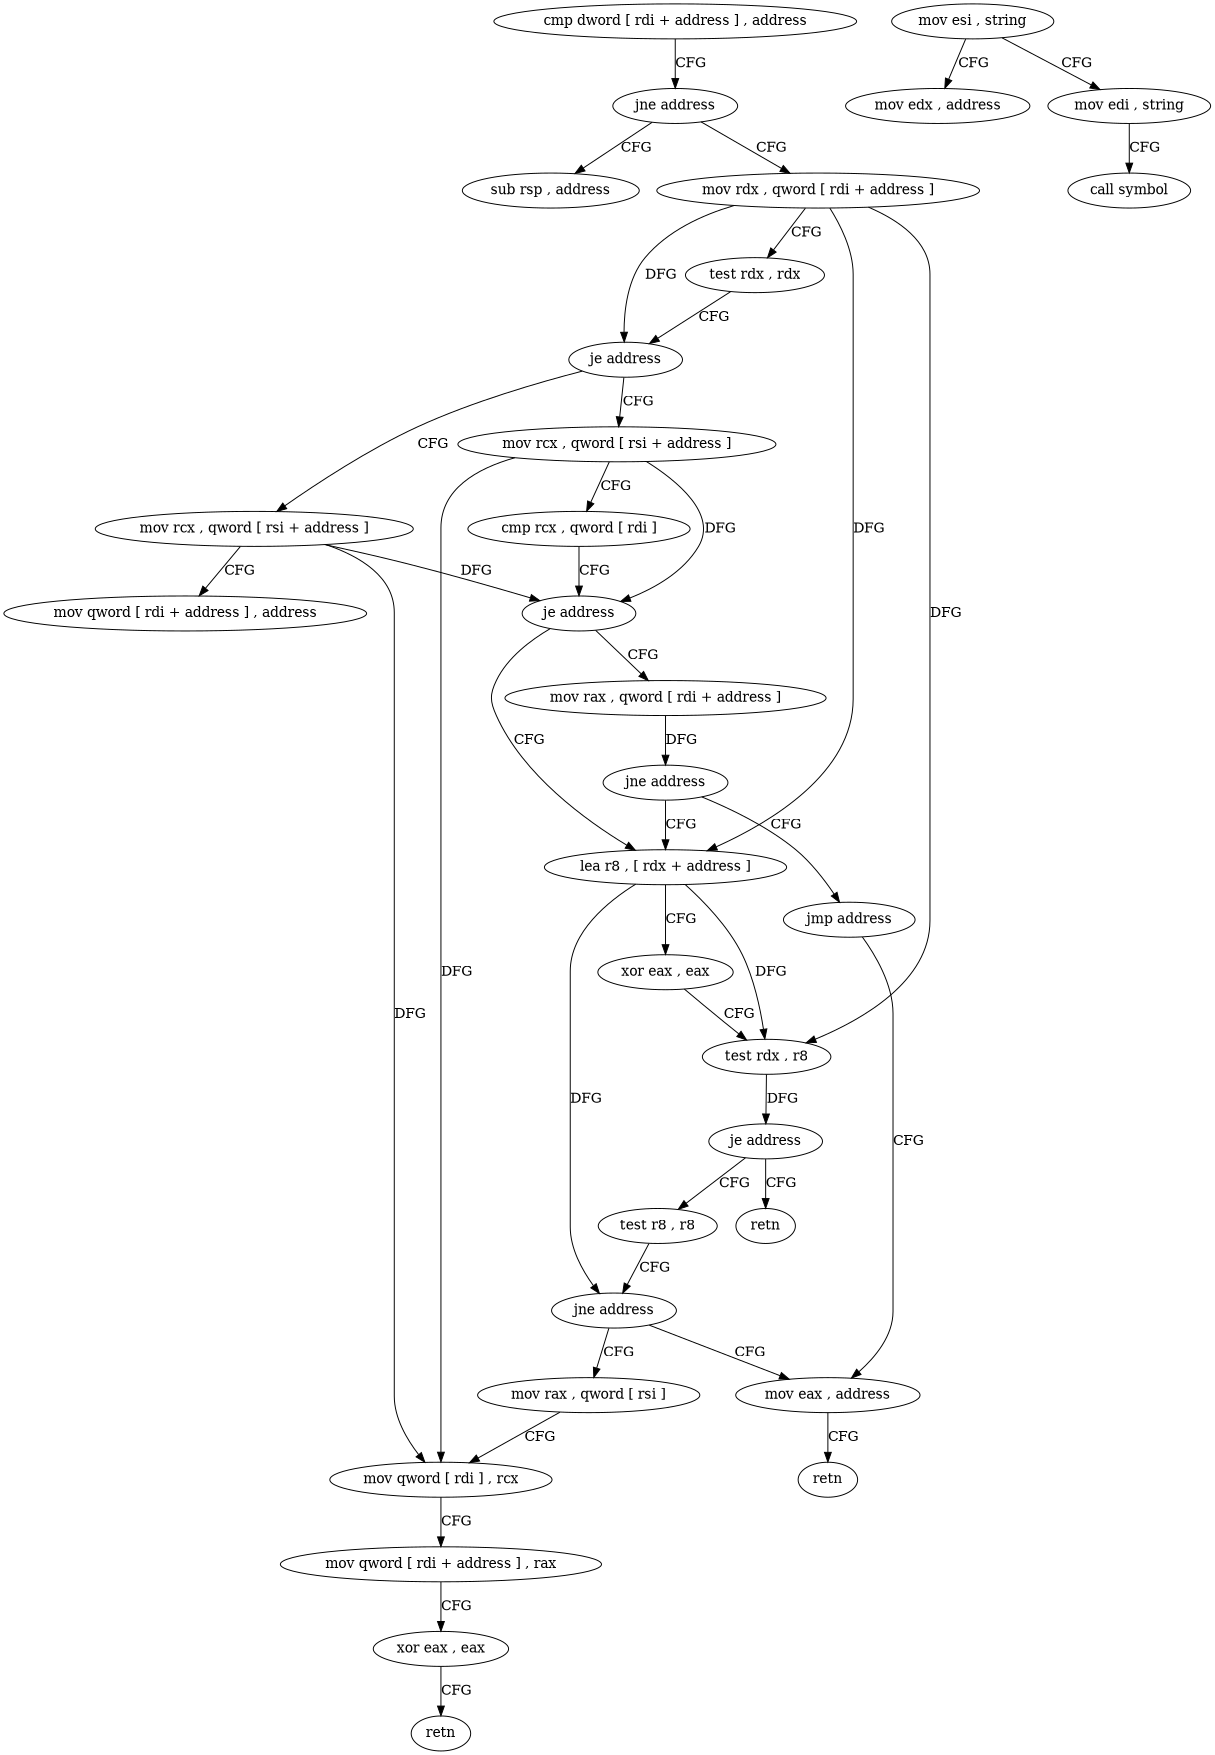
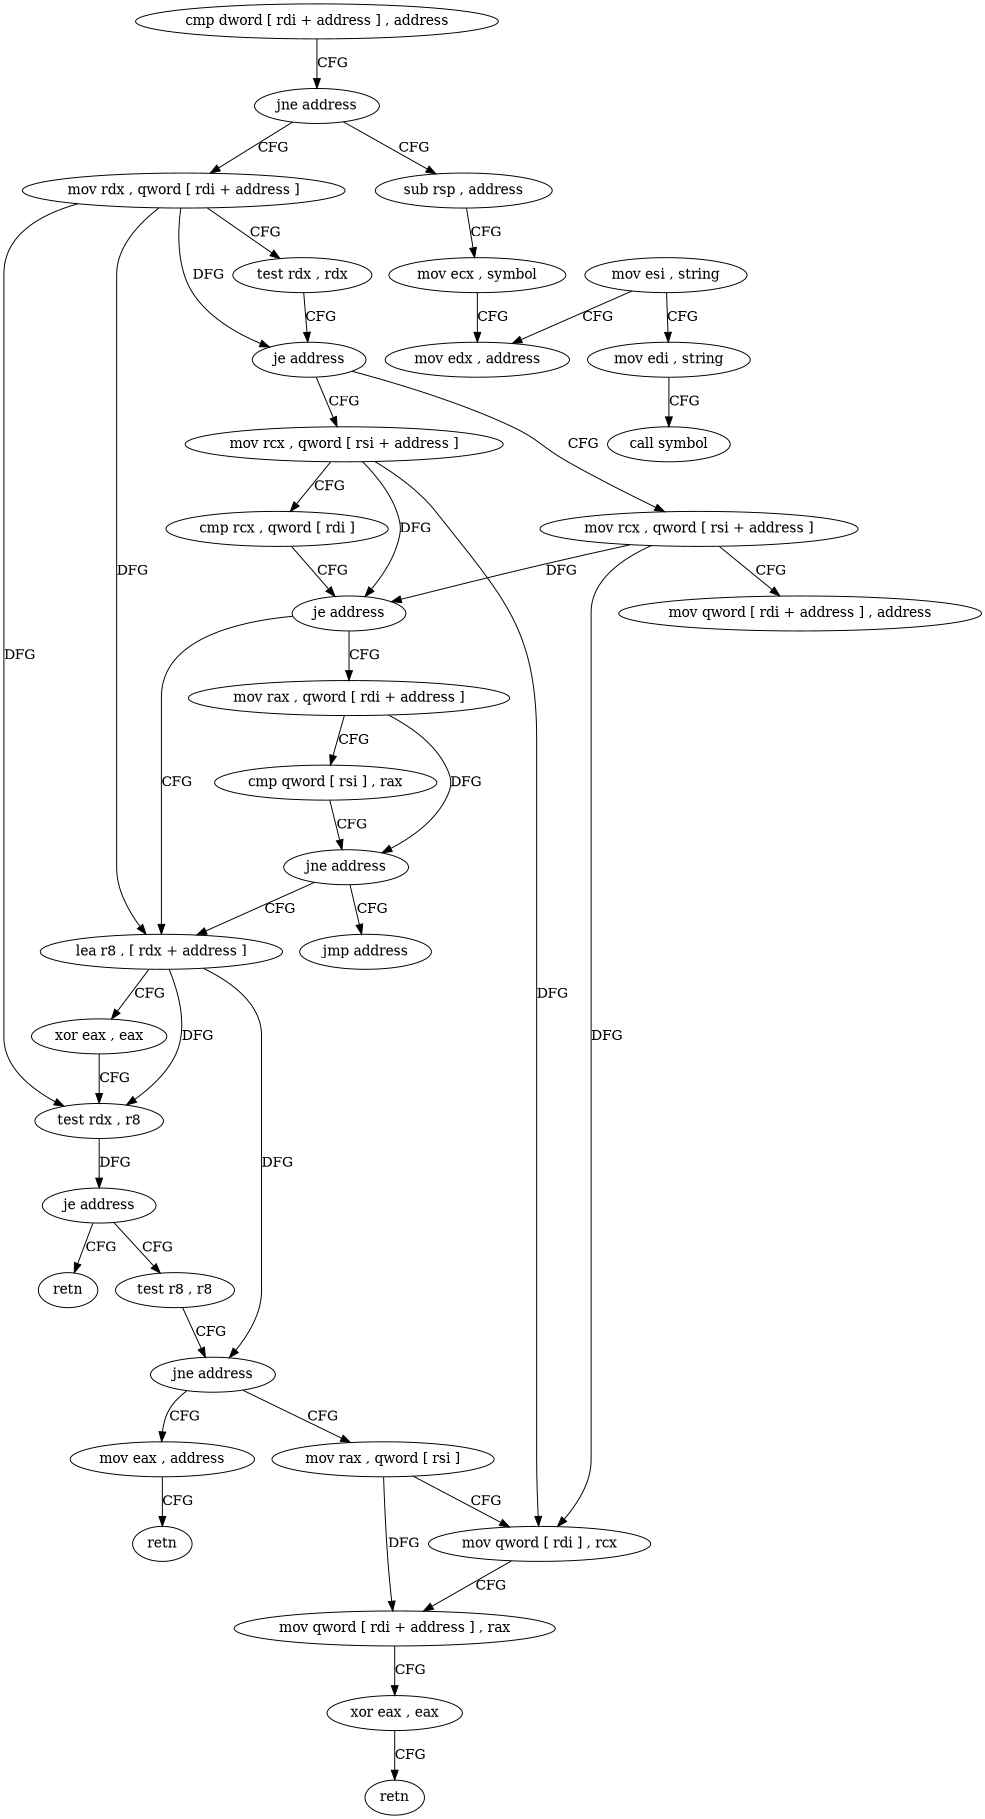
  digraph {
    n1 [label="cmp dword [ rdi + address ] , address"]
    n2 [label="jne address"]
    n3 [label="sub rsp , address"]
    n4 [label="mov rdx , qword [ rdi + address ]"]
+   n5 [label="mov ecx , symbol"]
    n6 [label="test rdx , rdx"]
    n7 [label="je address"]
    n8 [label="lea r8 , [ rdx + address ]"]
    n9 [label="test rdx , r8"]
    n10 [label="mov edx , address"]
    n11 [label="mov rcx , qword [ rsi + address ]"]
    n12 [label="mov rcx , qword [ rsi + address ]"]
    n13 [label="xor eax , eax"]
    n14 [label="jne address"]
    n15 [label="je address"]
    n16 [label="mov esi , string"]
    n17 [label="mov edi , string"]
    n18 [label="call symbol"]
    n19 [label="mov qword [ rdi + address ] , address"]
    n20 [label="je address"]
    n21 [label="mov qword [ rdi ] , rcx"]
    n22 [label="cmp rcx , qword [ rdi ]"]
    n23 [label="mov rax , qword [ rdi + address ]"]
    n24 [label="mov qword [ rdi + address ] , rax"]
    n25 [label="mov rax , qword [ rsi ]"]
    n26 [label="xor eax , eax"]
+   n27 [label="cmp qword [ rsi ] , rax"]
    n28 [label="jne address"]
    n29 [label="jmp address"]
    n30 [label="mov eax , address"]
    n31 [label=retn]
    n32 [label="test r8 , r8"]
    n33 [label=retn]
    n34 [label=retn]
    n1 -> n2 [label=CFG]
    n2 -> n3 [label=CFG]
    n2 -> n4 [label=CFG]
+   n3 -> n5 [label=CFG]
    n4 -> n6 [label=CFG]
    n4 -> n7 [label=DFG]
    n4 -> n8 [label=DFG]
    n4 -> n9 [label=DFG]
+   n5 -> n10 [label=CFG]
    n6 -> n7 [label=CFG]
    n7 -> n11 [label=CFG]
    n7 -> n12 [label=CFG]
    n8 -> n9 [label=DFG]
    n8 -> n13 [label=CFG]
    n8 -> n14 [label=DFG]
    n9 -> n15 [label=DFG]
    n11 -> n19 [label=CFG]
    n11 -> n20 [label=DFG]
    n11 -> n21 [label=DFG]
    n12 -> n20 [label=DFG]
    n12 -> n21 [label=DFG]
    n12 -> n22 [label=CFG]
    n13 -> n9 [label=CFG]
    n14 -> n25 [label=CFG]
    n14 -> n30 [label=CFG]
    n15 -> n32 [label=CFG]
    n15 -> n33 [label=CFG]
    n16 -> n10 [label=CFG]
    n16 -> n17 [label=CFG]
    n17 -> n18 [label=CFG]
    n20 -> n8 [label=CFG]
    n20 -> n23 [label=CFG]
    n21 -> n24 [label=CFG]
    n22 -> n20 [label=CFG]
+   n23 -> n27 [label=CFG]
    n23 -> n28 [label=DFG]
    n24 -> n26 [label=CFG]
    n25 -> n21 [label=CFG]
+   n25 -> n24 [label=DFG]
    n26 -> n34 [label=CFG]
+   n27 -> n28 [label=CFG]
    n28 -> n8 [label=CFG]
    n28 -> n29 [label=CFG]
-   n29 -> n30 [label=CFG]
    n30 -> n31 [label=CFG]
    n32 -> n14 [label=CFG]
  }
